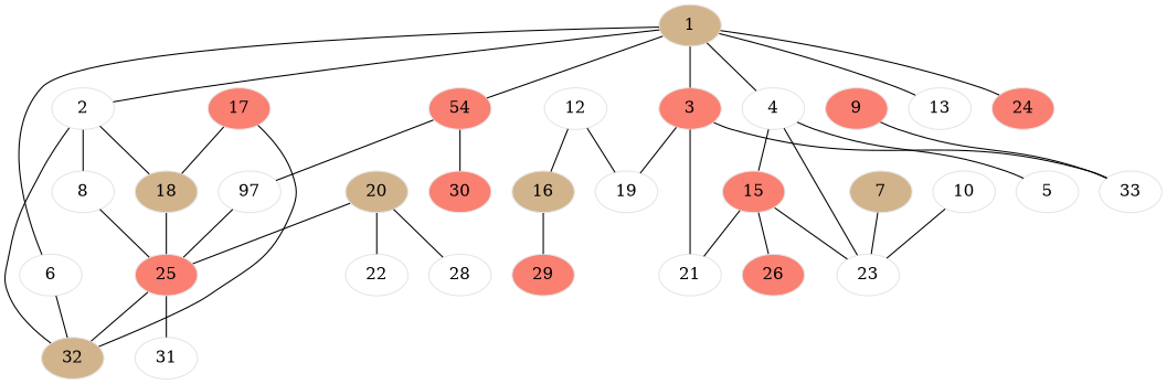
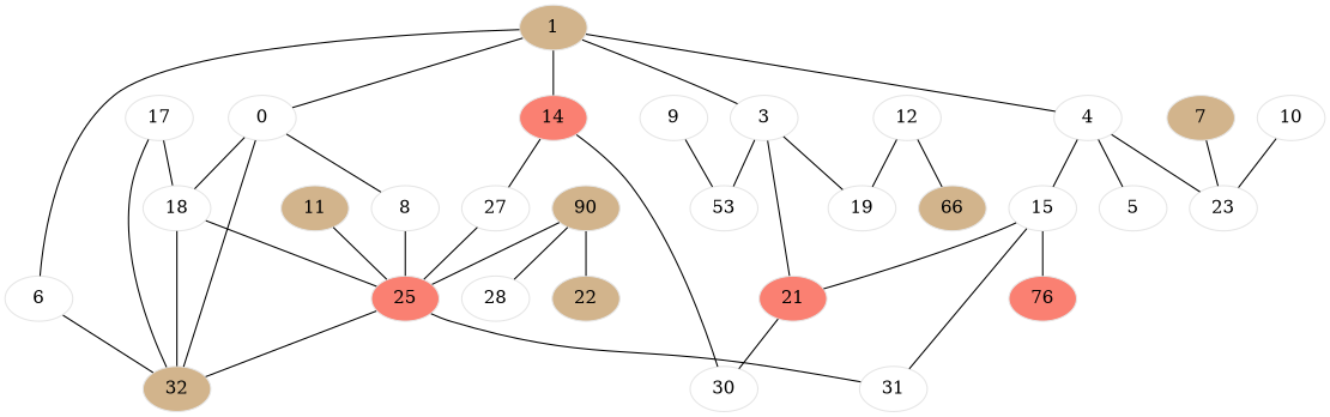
  graph {
    node [color=gray90 fillcolor=white style=filled]
    edge [weight=1.0]
    1 [fillcolor=tan]
-   2
-   3 [fillcolor=salmon]
+   2 [label=0]
+   3
    4
    6
-   13
-   14 [fillcolor=salmon label=54]
-   24 [fillcolor=salmon]
+   14 [fillcolor=salmon]
    8
-   18 [fillcolor=tan]
+   18
    32 [fillcolor=tan]
    19
-   21
-   33
+   21 [fillcolor=salmon]
+   33 [label=53]
    5
-   15 [fillcolor=salmon]
+   15
    23
-   27 [label=97]
-   30 [fillcolor=salmon]
+   27
+   30
    25 [fillcolor=salmon]
-   26 [fillcolor=salmon]
+   26 [fillcolor=salmon label=76]
    31
    7 [fillcolor=tan]
-   9 [fillcolor=salmon]
+   9
    10
+   11 [fillcolor=tan]
    12
-   16 [fillcolor=tan]
-   29 [fillcolor=salmon]
-   17 [fillcolor=salmon]
-   20 [fillcolor=tan]
-   22
+   16 [fillcolor=tan label=66]
+   17
+   20 [fillcolor=tan label=90]
+   22 [fillcolor=tan]
    28
    1 -- 2
    1 -- 3
    1 -- 4
    1 -- 6
-   1 -- 13
    1 -- 14
-   1 -- 24
    2 -- 8
    2 -- 18
    2 -- 32
    3 -- 19
    3 -- 21
    3 -- 33 [weight=2.0]
    4 -- 5
    4 -- 15
    4 -- 23
    6 -- 32
    14 -- 27
    14 -- 30
    8 -- 25
+   18 -- 32
    18 -- 25
+   21 -- 30
    15 -- 21
    15 -- 26
-   15 -- 23
+   15 -- 31
    27 -- 25
    25 -- 32
    25 -- 31
    7 -- 23
    9 -- 33
    10 -- 23
+   11 -- 25
    12 -- 19
    12 -- 16
-   16 -- 29
    17 -- 18
    17 -- 32
    20 -- 25
    20 -- 22
    20 -- 28
  }
